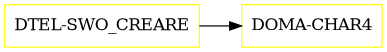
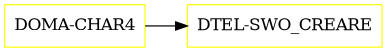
  digraph {
    rankdir=LR
    node [color=yellow shape=box]
    "DTEL-SWO_CREARE"
    "DOMA-CHAR4"
-   "DTEL-SWO_CREARE" -> "DOMA-CHAR4"
+   "DOMA-CHAR4" -> "DTEL-SWO_CREARE"
  }
